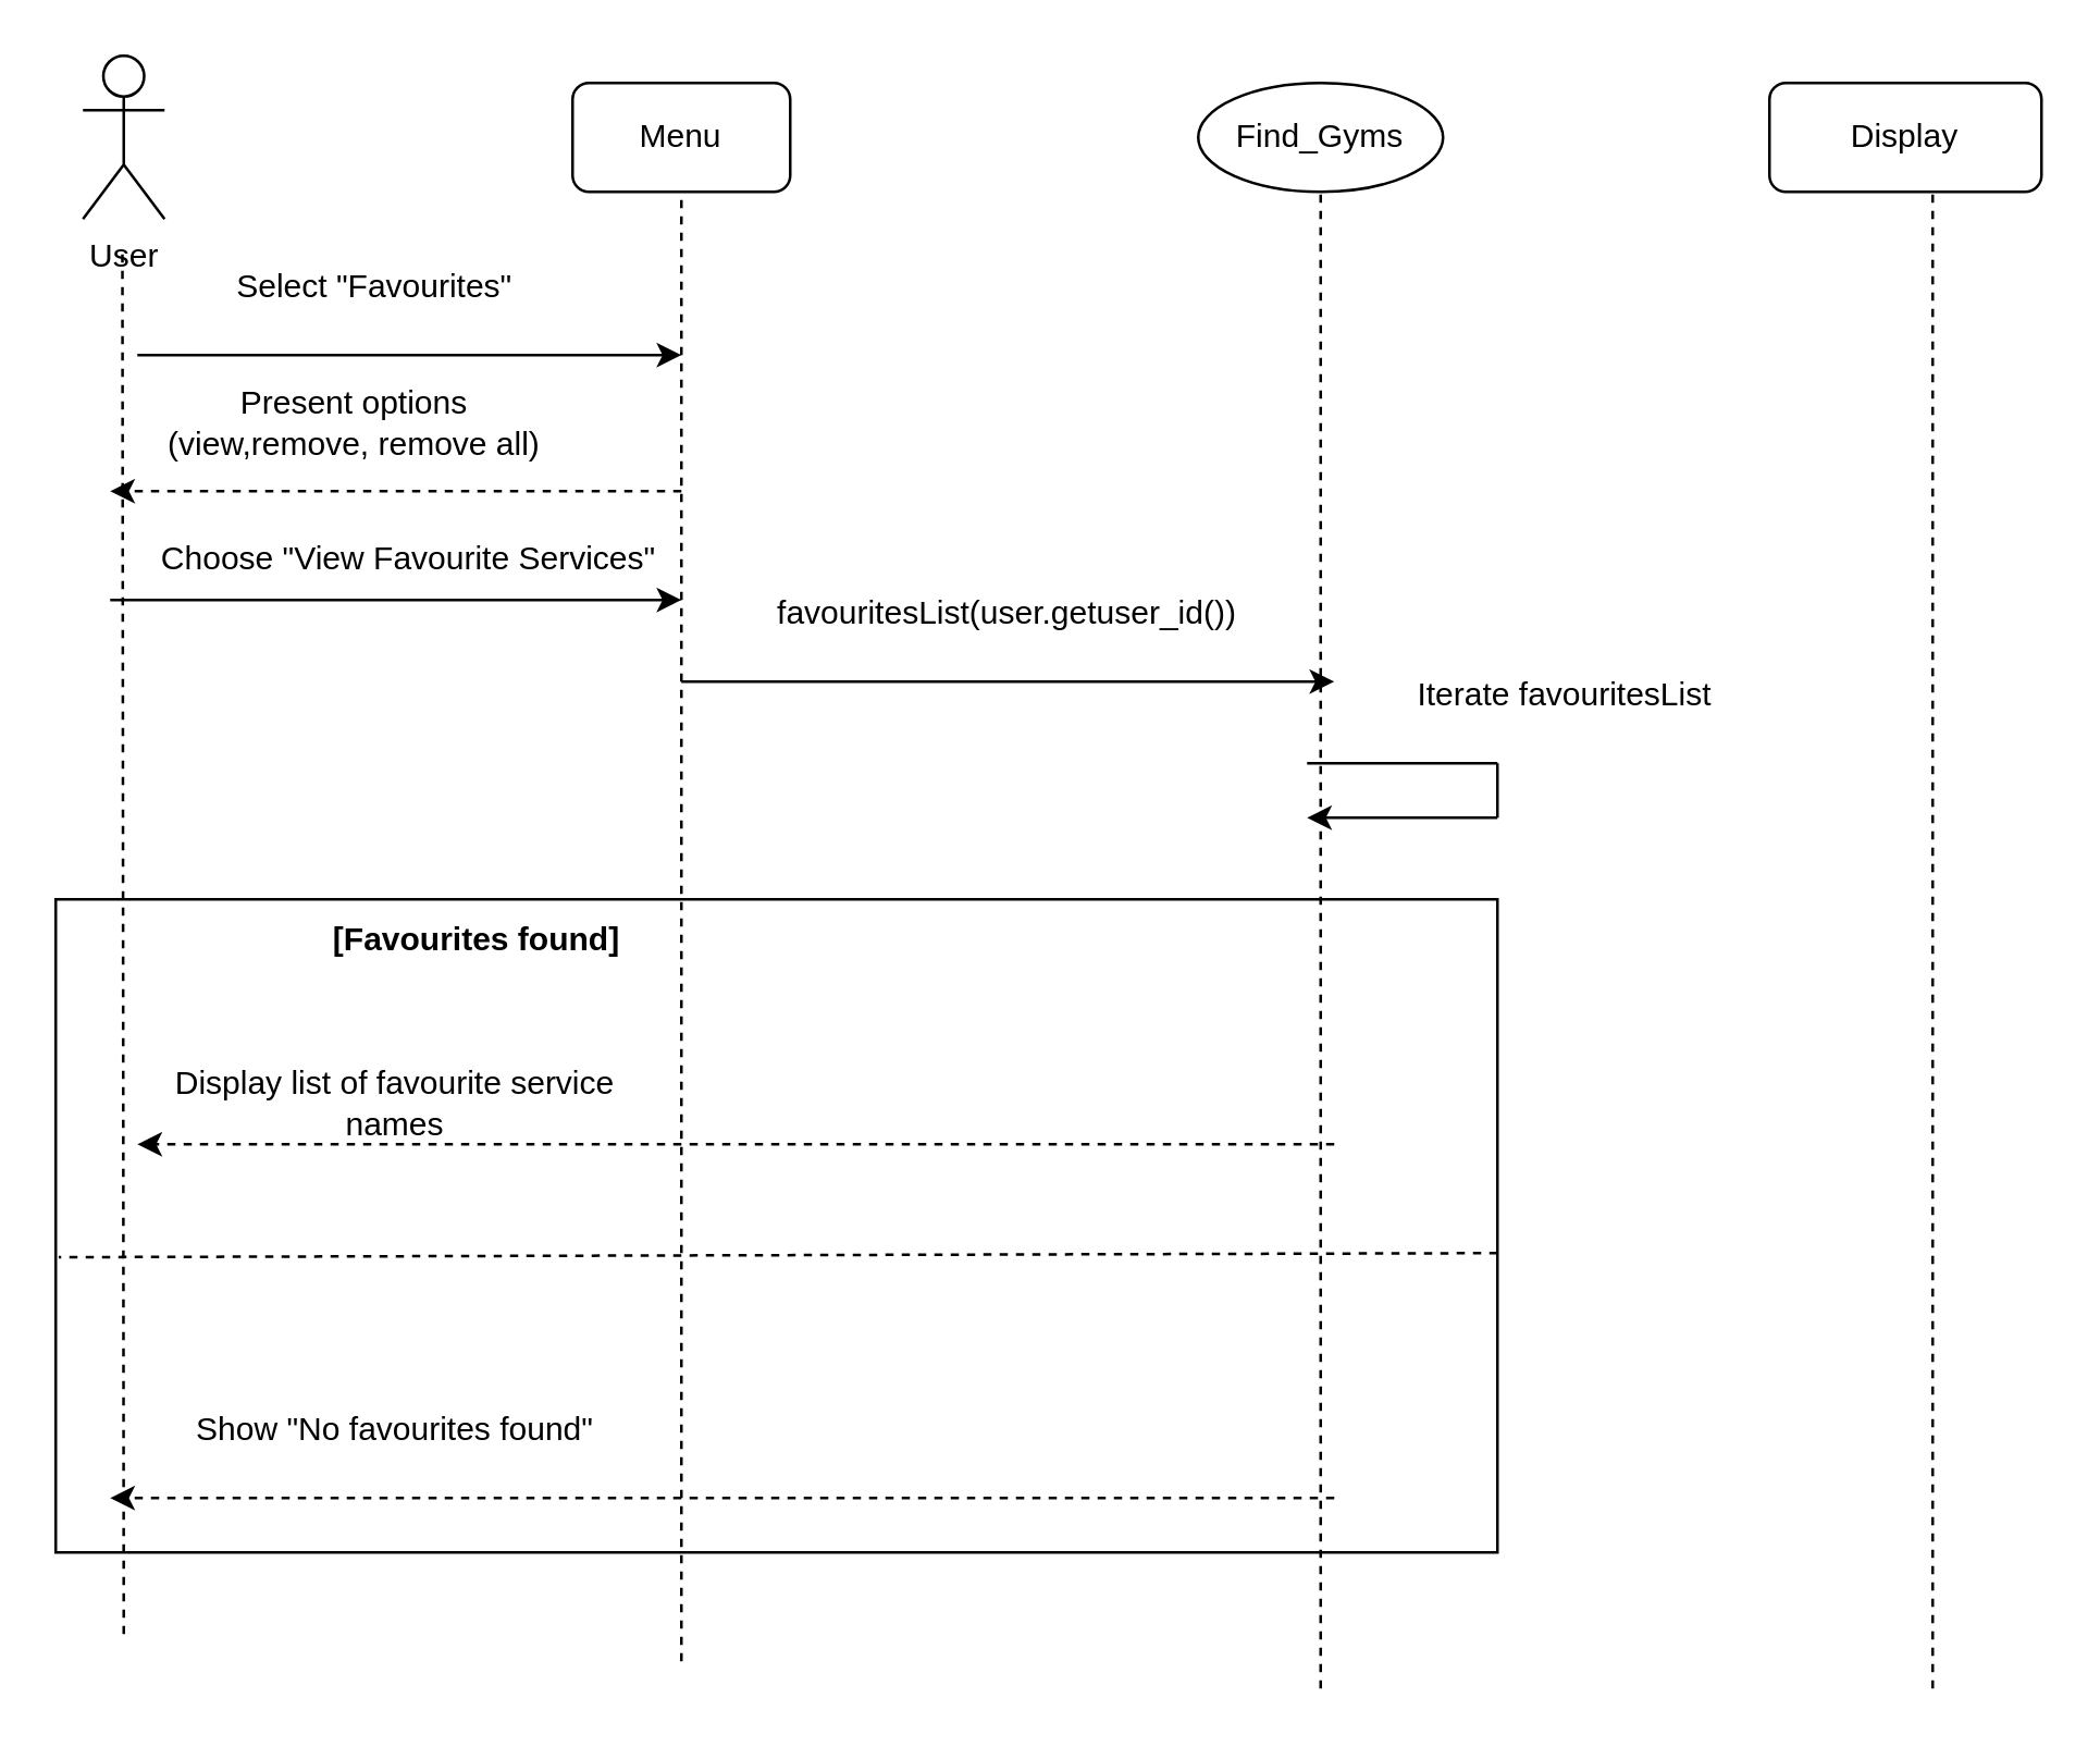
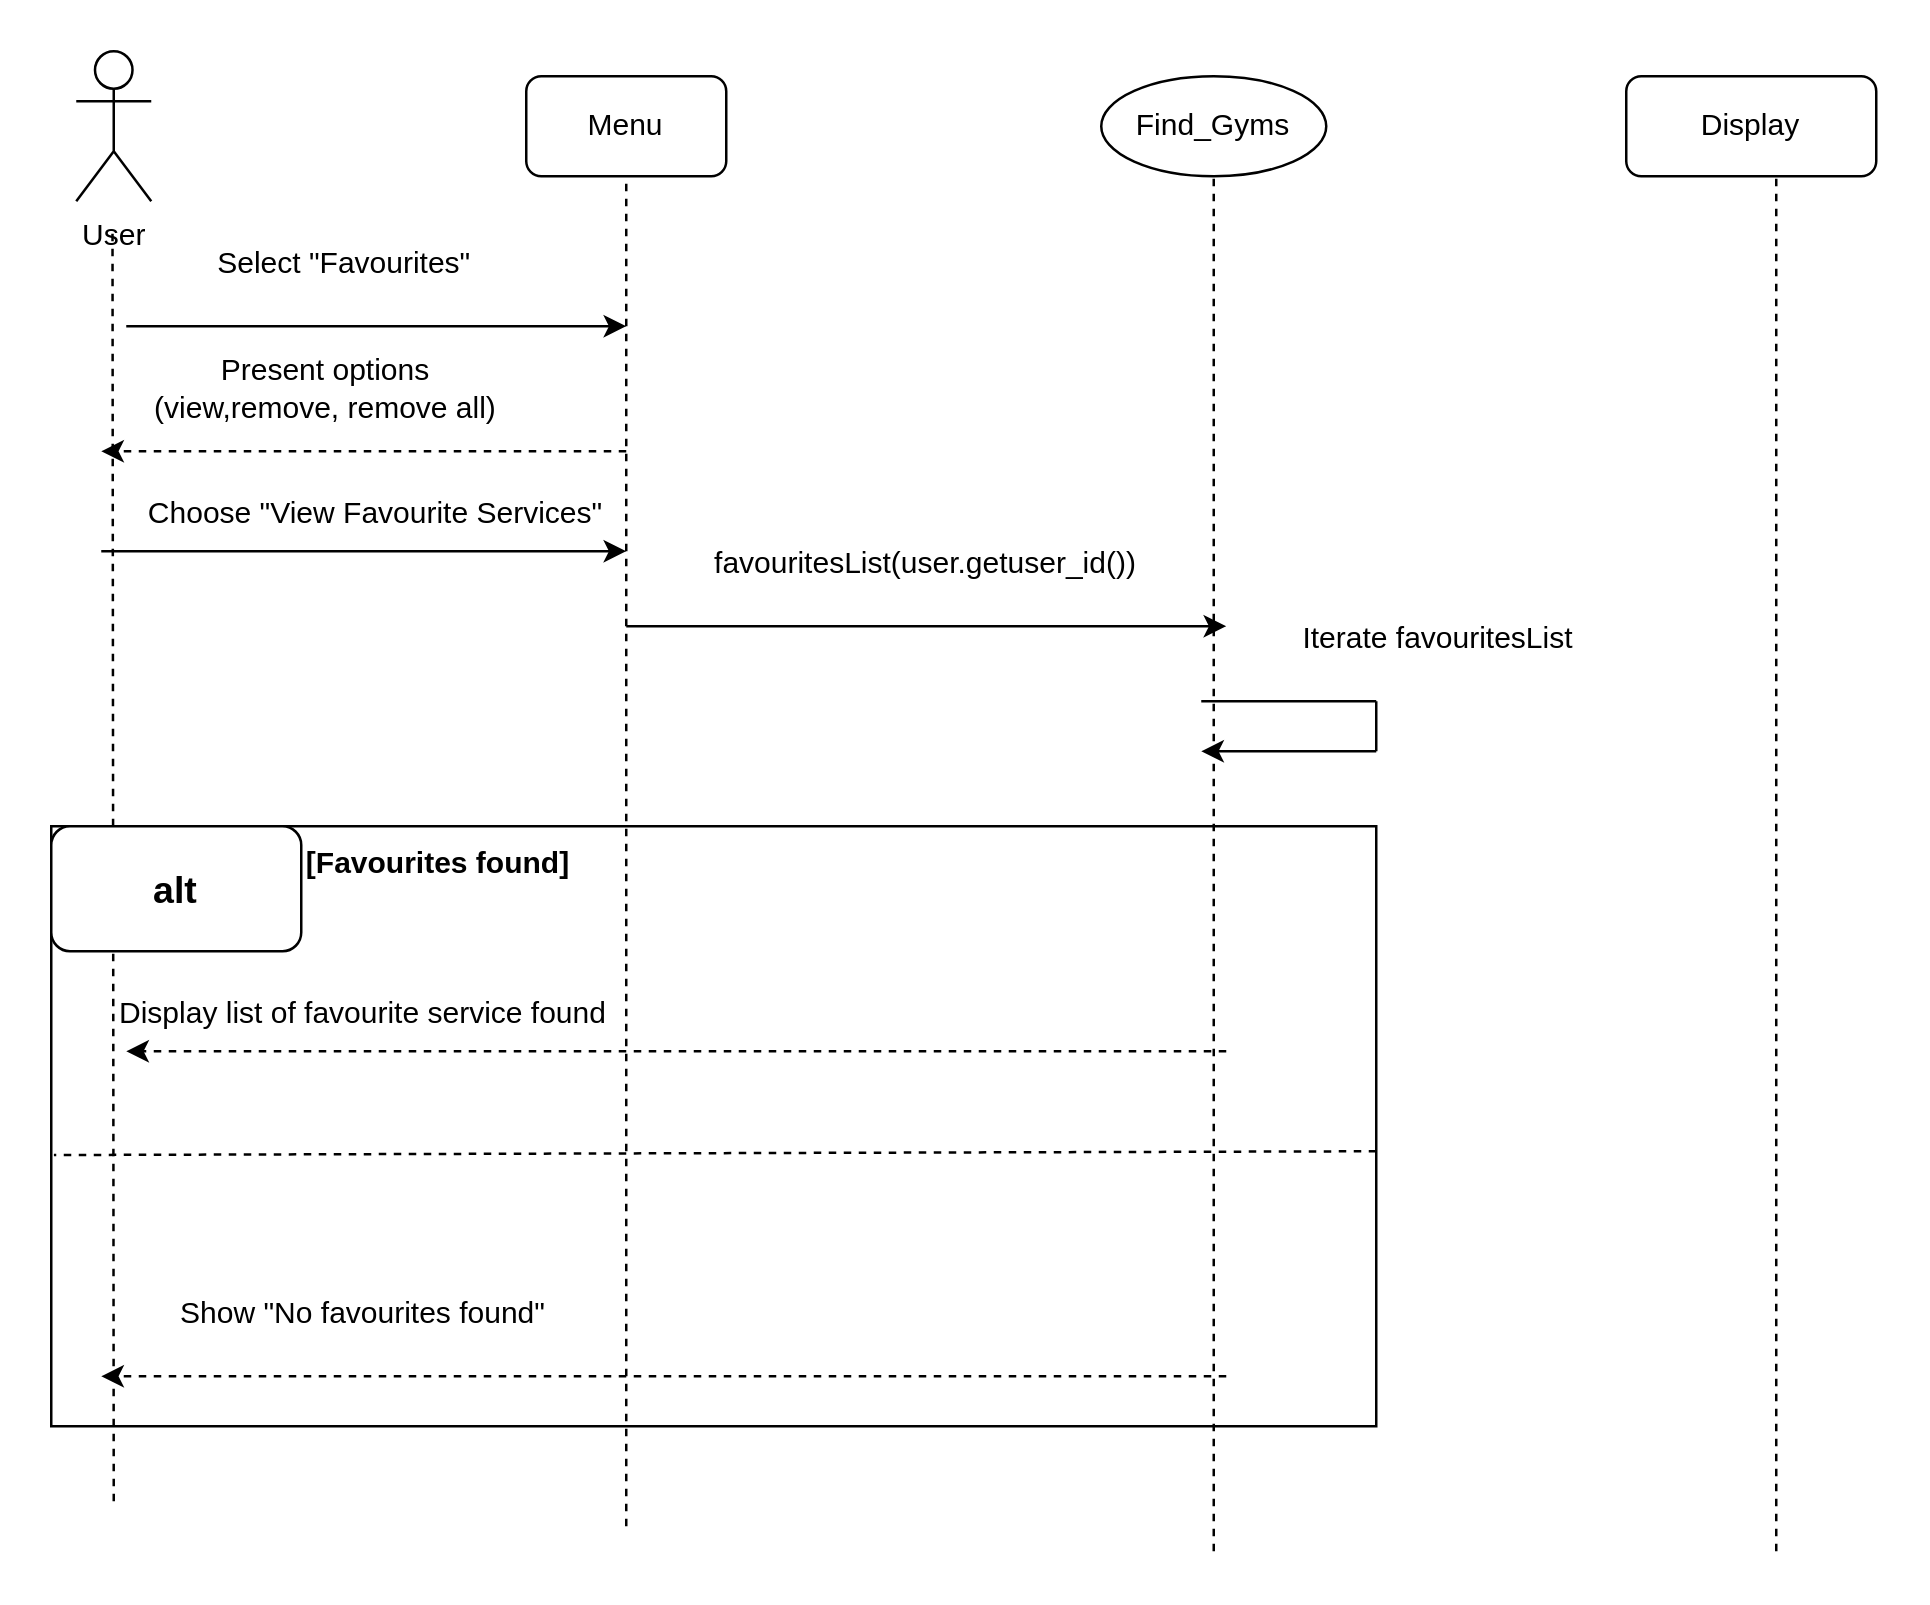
  <mxCell id="0" />
  <mxCell id="1" parent="0" />
  <mxCell id="2" value="" style="rounded=0;whiteSpace=wrap;html=1;" parent="1" vertex="1"><mxGeometry x="20" y="330" width="530" height="240" as="geometry" /></mxCell>
  <mxCell id="3" value="User" style="shape=umlActor;verticalLabelPosition=bottom;verticalAlign=top;html=1;outlineConnect=0;" parent="1" vertex="1"><mxGeometry x="30" y="20" width="30" height="60" as="geometry" /></mxCell>
  <mxCell id="4" value="" style="endArrow=none;dashed=1;html=1;rounded=0;" parent="1" edge="1"><mxGeometry width="50" height="50" relative="1" as="geometry"><mxPoint x="45" y="600" as="sourcePoint" /><mxPoint x="44.5" y="90" as="targetPoint" /></mxGeometry></mxCell>
  <mxCell id="5" value="Menu" style="rounded=1;whiteSpace=wrap;html=1;" parent="1" vertex="1"><mxGeometry x="210" y="30" width="80" height="40" as="geometry" /></mxCell>
  <mxCell id="6" value="" style="endArrow=none;dashed=1;html=1;rounded=0;" parent="1" edge="1"><mxGeometry width="50" height="50" relative="1" as="geometry"><mxPoint x="250" y="610" as="sourcePoint" /><mxPoint x="250" y="70" as="targetPoint" /></mxGeometry></mxCell>
  <mxCell id="7" value="" style="endArrow=classic;html=1;rounded=0;" parent="1" edge="1"><mxGeometry width="50" height="50" relative="1" as="geometry"><mxPoint x="50" y="130" as="sourcePoint" /><mxPoint x="250" y="130" as="targetPoint" /></mxGeometry></mxCell>
  <mxCell id="8" value="" style="endArrow=classic;html=1;rounded=0;" parent="1" edge="1"><mxGeometry width="50" height="50" relative="1" as="geometry"><mxPoint x="120" y="130" as="sourcePoint" /><mxPoint x="120" y="130" as="targetPoint" /></mxGeometry></mxCell>
  <mxCell id="9" value="" style="endArrow=classic;html=1;rounded=0;dashed=1;" parent="1" edge="1"><mxGeometry width="50" height="50" relative="1" as="geometry"><mxPoint x="250" y="180" as="sourcePoint" /><mxPoint x="40" y="180" as="targetPoint" /></mxGeometry></mxCell>
  <mxCell id="10" value="Present options (view,remove, remove all)" style="text;html=1;align=center;verticalAlign=middle;whiteSpace=wrap;rounded=0;" parent="1" vertex="1"><mxGeometry x="60" y="140" width="140" height="30" as="geometry" /></mxCell>
  <mxCell id="11" value="Select &quot;Favourites&quot;" style="text;html=1;align=center;verticalAlign=middle;whiteSpace=wrap;rounded=0;" parent="1" vertex="1"><mxGeometry x="85" y="90" width="105" height="30" as="geometry" /></mxCell>
  <mxCell id="12" value="" style="endArrow=classic;html=1;rounded=0;" parent="1" edge="1"><mxGeometry width="50" height="50" relative="1" as="geometry"><mxPoint x="40" y="220" as="sourcePoint" /><mxPoint x="250" y="220" as="targetPoint" /></mxGeometry></mxCell>
  <mxCell id="13" value="Choose &quot;View Favourite Services&quot;" style="text;html=1;align=center;verticalAlign=middle;whiteSpace=wrap;rounded=0;" parent="1" vertex="1"><mxGeometry x="55" y="190" width="190" height="30" as="geometry" /></mxCell>
  <mxCell id="14" value="Find_Gyms" style="ellipse;whiteSpace=wrap;html=1;" parent="1" vertex="1"><mxGeometry x="440" y="30" width="90" height="40" as="geometry" /></mxCell>
  <mxCell id="15" value="" style="endArrow=none;dashed=1;html=1;rounded=0;entryX=0.5;entryY=1;entryDx=0;entryDy=0;" parent="1" target="14" edge="1"><mxGeometry width="50" height="50" relative="1" as="geometry"><mxPoint x="485" y="620" as="sourcePoint" /><mxPoint x="490" y="100" as="targetPoint" /></mxGeometry></mxCell>
+ <mxCell id="16" value="&lt;b&gt;&lt;font style=&quot;font-size: 15px;&quot;&gt;alt&lt;/font&gt;&lt;/b&gt;" style="rounded=1;whiteSpace=wrap;html=1;" parent="1" vertex="1"><mxGeometry x="20" y="330" width="100" height="50" as="geometry" /></mxCell>
  <mxCell id="17" value="" style="endArrow=classic;html=1;rounded=0;" parent="1" edge="1"><mxGeometry width="50" height="50" relative="1" as="geometry"><mxPoint x="250" y="250" as="sourcePoint" /><mxPoint x="490" y="250" as="targetPoint" /></mxGeometry></mxCell>
  <mxCell id="18" value="favouritesList(user.getuser_id())" style="text;html=1;align=center;verticalAlign=middle;whiteSpace=wrap;rounded=0;" parent="1" vertex="1"><mxGeometry x="270" y="210" width="200" height="30" as="geometry" /></mxCell>
- <mxCell id="19" value="Display list of favourite service names" style="text;html=1;align=center;verticalAlign=middle;whiteSpace=wrap;rounded=0;" parent="1" vertex="1"><mxGeometry x="45" y="390" width="200" height="30" as="geometry" /></mxCell>
+ <mxCell id="19" value="Display list of favourite service found" style="text;html=1;align=center;verticalAlign=middle;whiteSpace=wrap;rounded=0;" parent="1" vertex="1"><mxGeometry x="45" y="390" width="200" height="30" as="geometry" /></mxCell>
  <mxCell id="20" value="" style="endArrow=classic;html=1;rounded=0;dashed=1;" parent="1" edge="1"><mxGeometry width="50" height="50" relative="1" as="geometry"><mxPoint x="490" y="550" as="sourcePoint" /><mxPoint x="40" y="550" as="targetPoint" /></mxGeometry></mxCell>
  <mxCell id="21" value="Show &quot;No favourites found&quot;" style="text;html=1;align=center;verticalAlign=middle;whiteSpace=wrap;rounded=0;" parent="1" vertex="1"><mxGeometry x="50" y="510" width="190" height="30" as="geometry" /></mxCell>
  <mxCell id="22" value="&lt;b&gt;&lt;font&gt;[Favourites found]&lt;/font&gt;&lt;/b&gt;" style="text;html=1;align=center;verticalAlign=middle;whiteSpace=wrap;rounded=0;" parent="1" vertex="1"><mxGeometry x="120" y="330" width="110" height="30" as="geometry" /></mxCell>
  <mxCell id="23" value="" style="endArrow=classic;html=1;rounded=0;dashed=1;" parent="1" edge="1"><mxGeometry width="50" height="50" relative="1" as="geometry"><mxPoint x="490" y="420" as="sourcePoint" /><mxPoint x="50" y="420" as="targetPoint" /></mxGeometry></mxCell>
  <mxCell id="24" value="Display" style="rounded=1;whiteSpace=wrap;html=1;" parent="1" vertex="1"><mxGeometry x="650" y="30" width="100" height="40" as="geometry" /></mxCell>
  <mxCell id="25" value="" style="endArrow=none;dashed=1;html=1;rounded=0;" parent="1" edge="1"><mxGeometry width="50" height="50" relative="1" as="geometry"><mxPoint x="710" y="620" as="sourcePoint" /><mxPoint x="710" y="70" as="targetPoint" /></mxGeometry></mxCell>
  <mxCell id="26" value="" style="endArrow=none;html=1;rounded=0;" parent="1" edge="1"><mxGeometry width="50" height="50" relative="1" as="geometry"><mxPoint x="480" y="280" as="sourcePoint" /><mxPoint x="550" y="280" as="targetPoint" /></mxGeometry></mxCell>
  <mxCell id="27" value="" style="endArrow=none;html=1;rounded=0;" parent="1" edge="1"><mxGeometry width="50" height="50" relative="1" as="geometry"><mxPoint x="550" y="280" as="sourcePoint" /><mxPoint x="550" y="300" as="targetPoint" /></mxGeometry></mxCell>
  <mxCell id="28" value="" style="endArrow=classic;html=1;rounded=0;" parent="1" edge="1"><mxGeometry width="50" height="50" relative="1" as="geometry"><mxPoint x="550" y="300" as="sourcePoint" /><mxPoint x="480" y="300" as="targetPoint" /></mxGeometry></mxCell>
  <mxCell id="29" value="Iterate favouritesList" style="text;html=1;align=center;verticalAlign=middle;whiteSpace=wrap;rounded=0;" parent="1" vertex="1"><mxGeometry x="510" y="240" width="130" height="30" as="geometry" /></mxCell>
  <mxCell id="30" value="" style="endArrow=none;dashed=1;html=1;rounded=0;entryX=0.002;entryY=0.548;entryDx=0;entryDy=0;entryPerimeter=0;" parent="1" target="2" edge="1"><mxGeometry width="50" height="50" relative="1" as="geometry"><mxPoint x="550" y="460" as="sourcePoint" /><mxPoint x="600" y="410" as="targetPoint" /></mxGeometry></mxCell>
